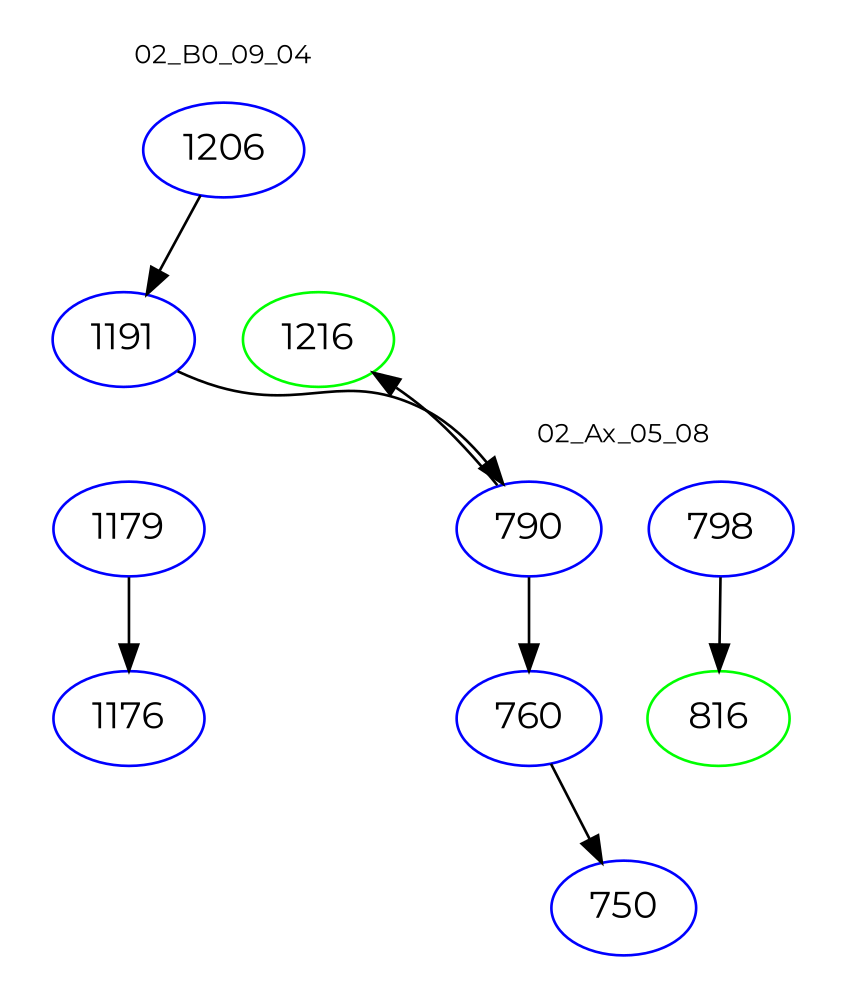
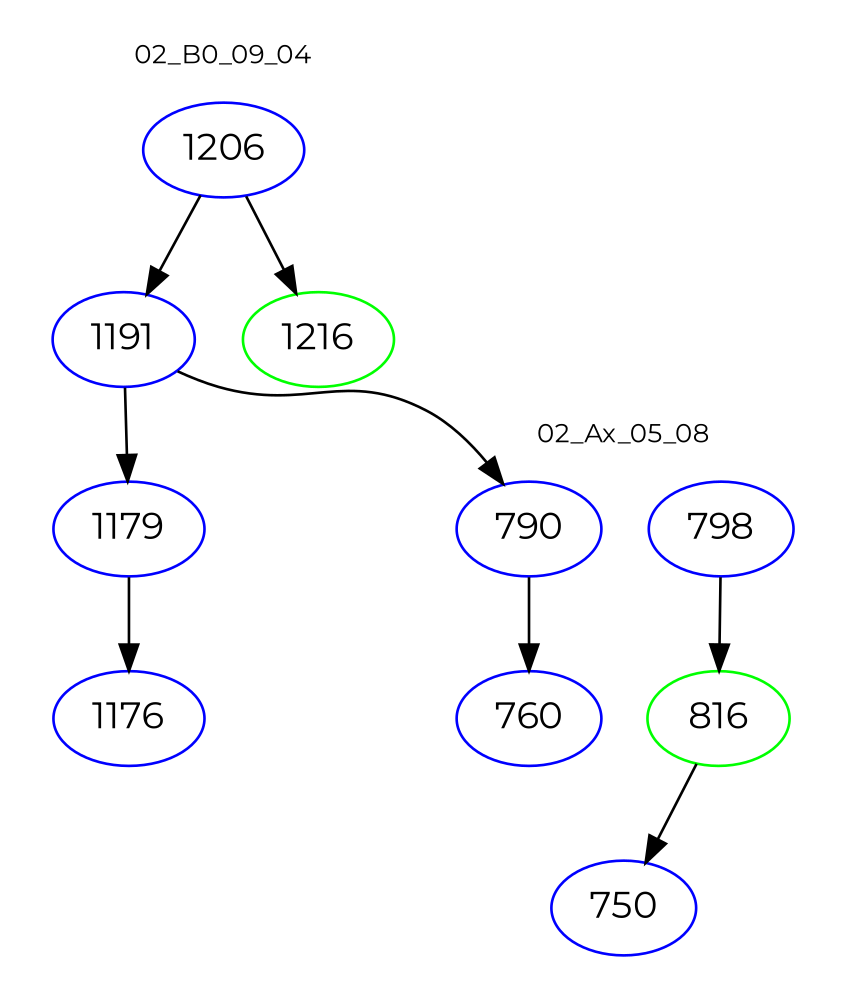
  digraph {
    fontname=Montserrat
    node [color=blue fontname=Montserrat]
    edge [color=black fontname=Montserrat]
    n1 [label=798]
    n2 [label=790]
    n3 [color=green label=816]
    n4 [label=760]
    n5 [label=750]
    n6 [label=1206]
    n7 [label=1191]
    n8 [color=green label=1216]
    n9 [label=1179]
    n10 [label=1176]
    subgraph cluster_1 {
      color=white
      fontsize=10
      label="02_Ax_05_08"
      n1
      n2
      n3
      n4
      n5
    }
    subgraph cluster_2 {
      color=white
      fontsize=10
      label="02_B0_09_04"
      n6
      n7
      n8
      n9
      n10
    }
    n1 -> n3
    n2 -> n4
-   n4 -> n5
+   n3 -> n5
    n6 -> n7
-   n2 -> n8
+   n6 -> n8
    n7 -> n2
+   n7 -> n9
    n9 -> n10
  }
